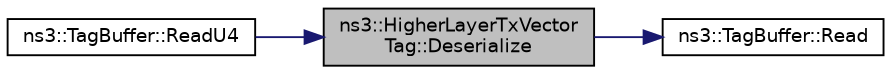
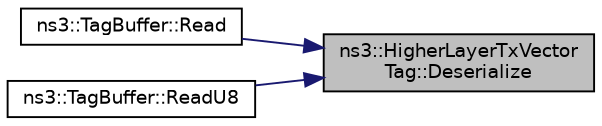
  digraph {
    rankdir=LR
    node [color=black fillcolor=white fontname=Helvetica fontsize=10 shape=record style=filled]
    edge [color=midnightblue fontname=Helvetica fontsize=10 labelfontname=Helvetica labelfontsize=10 style=solid]
    n1 [fillcolor=grey75 fontcolor=black height=0.2 label="ns3::HigherLayerTxVector\lTag::Deserialize" width=0.4]
    n2 [height=0.2 label="ns3::TagBuffer::Read" width=0.4]
-   n3 [height=0.2 label="ns3::TagBuffer::ReadU4" width=0.4]
-   n1 -> n2
+   n3 [height=0.2 label="ns3::TagBuffer::ReadU8" width=0.4]
+   n2 -> n1
    n3 -> n1
  }
